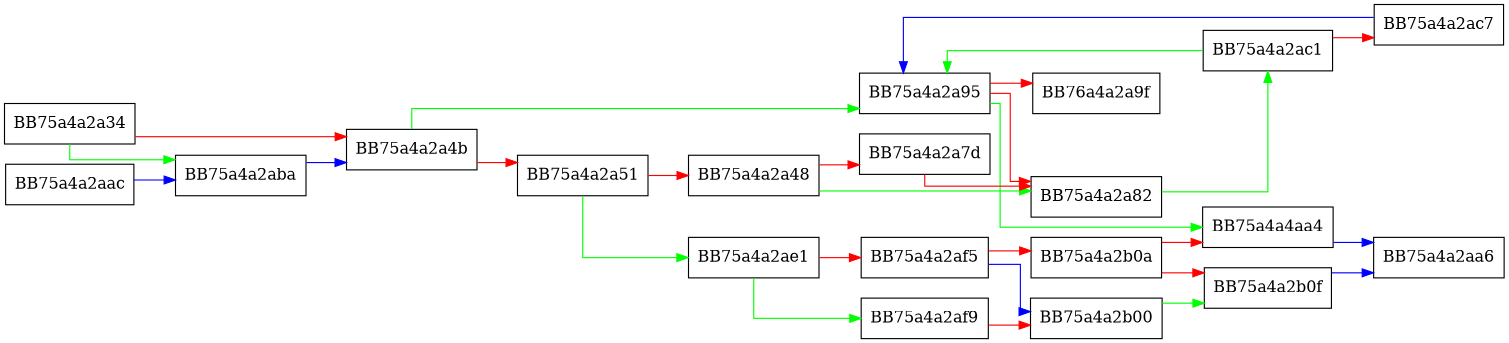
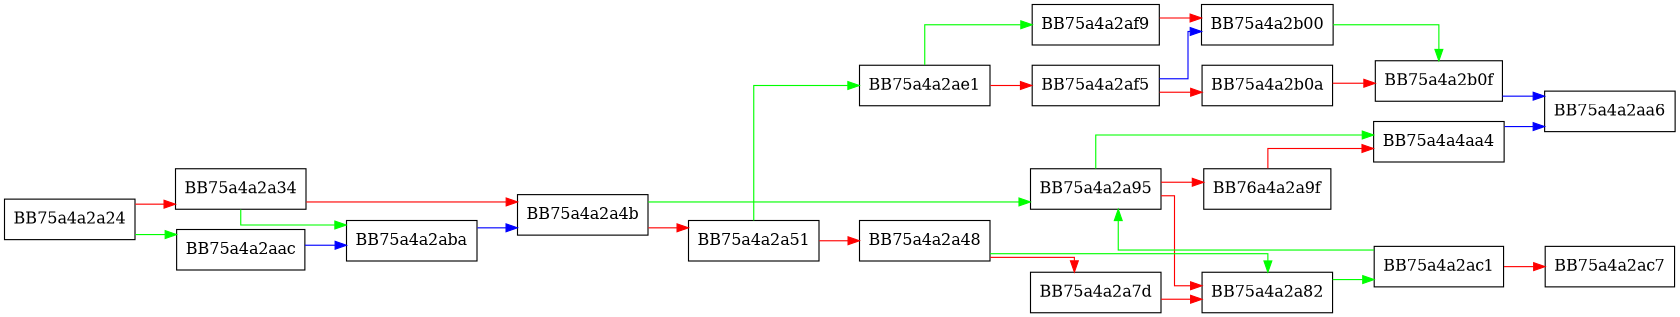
  digraph {
    rankdir=LR
    splines=ortho
    node [shape=box]
    edge [color=red]
+   BB75a4a2a24
    BB75a4a2aac
    BB75a4a2a34
    BB75a4a2aba
    BB75a4a2a4b
    BB75a4a2a95
    BB75a4a2a51
    n8 [label=BB75a4a4aa4]
    n9 [label=BB76a4a2a9f]
    BB75a4a2a82
    BB75a4a2ae1
    n12 [label=BB75a4a2a48]
    BB75a4a2aa6
    BB75a4a2af9
    BB75a4a2af5
    BB75a4a2a7d
    BB75a4a2b00
    BB75a4a2b0a
    BB75a4a2ac1
    BB75a4a2ac7
    BB75a4a2b0f
+   BB75a4a2a24 -> BB75a4a2aac [color=green]
+   BB75a4a2a24 -> BB75a4a2a34
    BB75a4a2aac -> BB75a4a2aba [color=blue]
    BB75a4a2a34 -> BB75a4a2aba [color=green]
    BB75a4a2a34 -> BB75a4a2a4b
    BB75a4a2aba -> BB75a4a2a4b [color=blue]
    BB75a4a2a4b -> BB75a4a2a95 [color=green]
    BB75a4a2a4b -> BB75a4a2a51
    BB75a4a2a95 -> n8 [color=green]
    BB75a4a2a95 -> n9
    BB75a4a2a95 -> BB75a4a2a82
    BB75a4a2a51 -> BB75a4a2ae1 [color=green]
    BB75a4a2a51 -> n12
    n8 -> BB75a4a2aa6 [color=blue]
-   BB75a4a2b0a -> n8
+   n9 -> n8
    BB75a4a2a82 -> BB75a4a2ac1 [color=green]
    BB75a4a2ae1 -> BB75a4a2af9 [color=green]
    BB75a4a2ae1 -> BB75a4a2af5
    n12 -> BB75a4a2a82 [color=green]
    n12 -> BB75a4a2a7d
    BB75a4a2af9 -> BB75a4a2b00
    BB75a4a2af5 -> BB75a4a2b00 [color=blue]
    BB75a4a2af5 -> BB75a4a2b0a
    BB75a4a2a7d -> BB75a4a2a82
    BB75a4a2b00 -> BB75a4a2b0f [color=green]
    BB75a4a2b0a -> BB75a4a2b0f
    BB75a4a2ac1 -> BB75a4a2a95 [color=green]
    BB75a4a2ac1 -> BB75a4a2ac7
-   BB75a4a2ac7 -> BB75a4a2a95 [color=blue]
    BB75a4a2b0f -> BB75a4a2aa6 [color=blue]
  }
